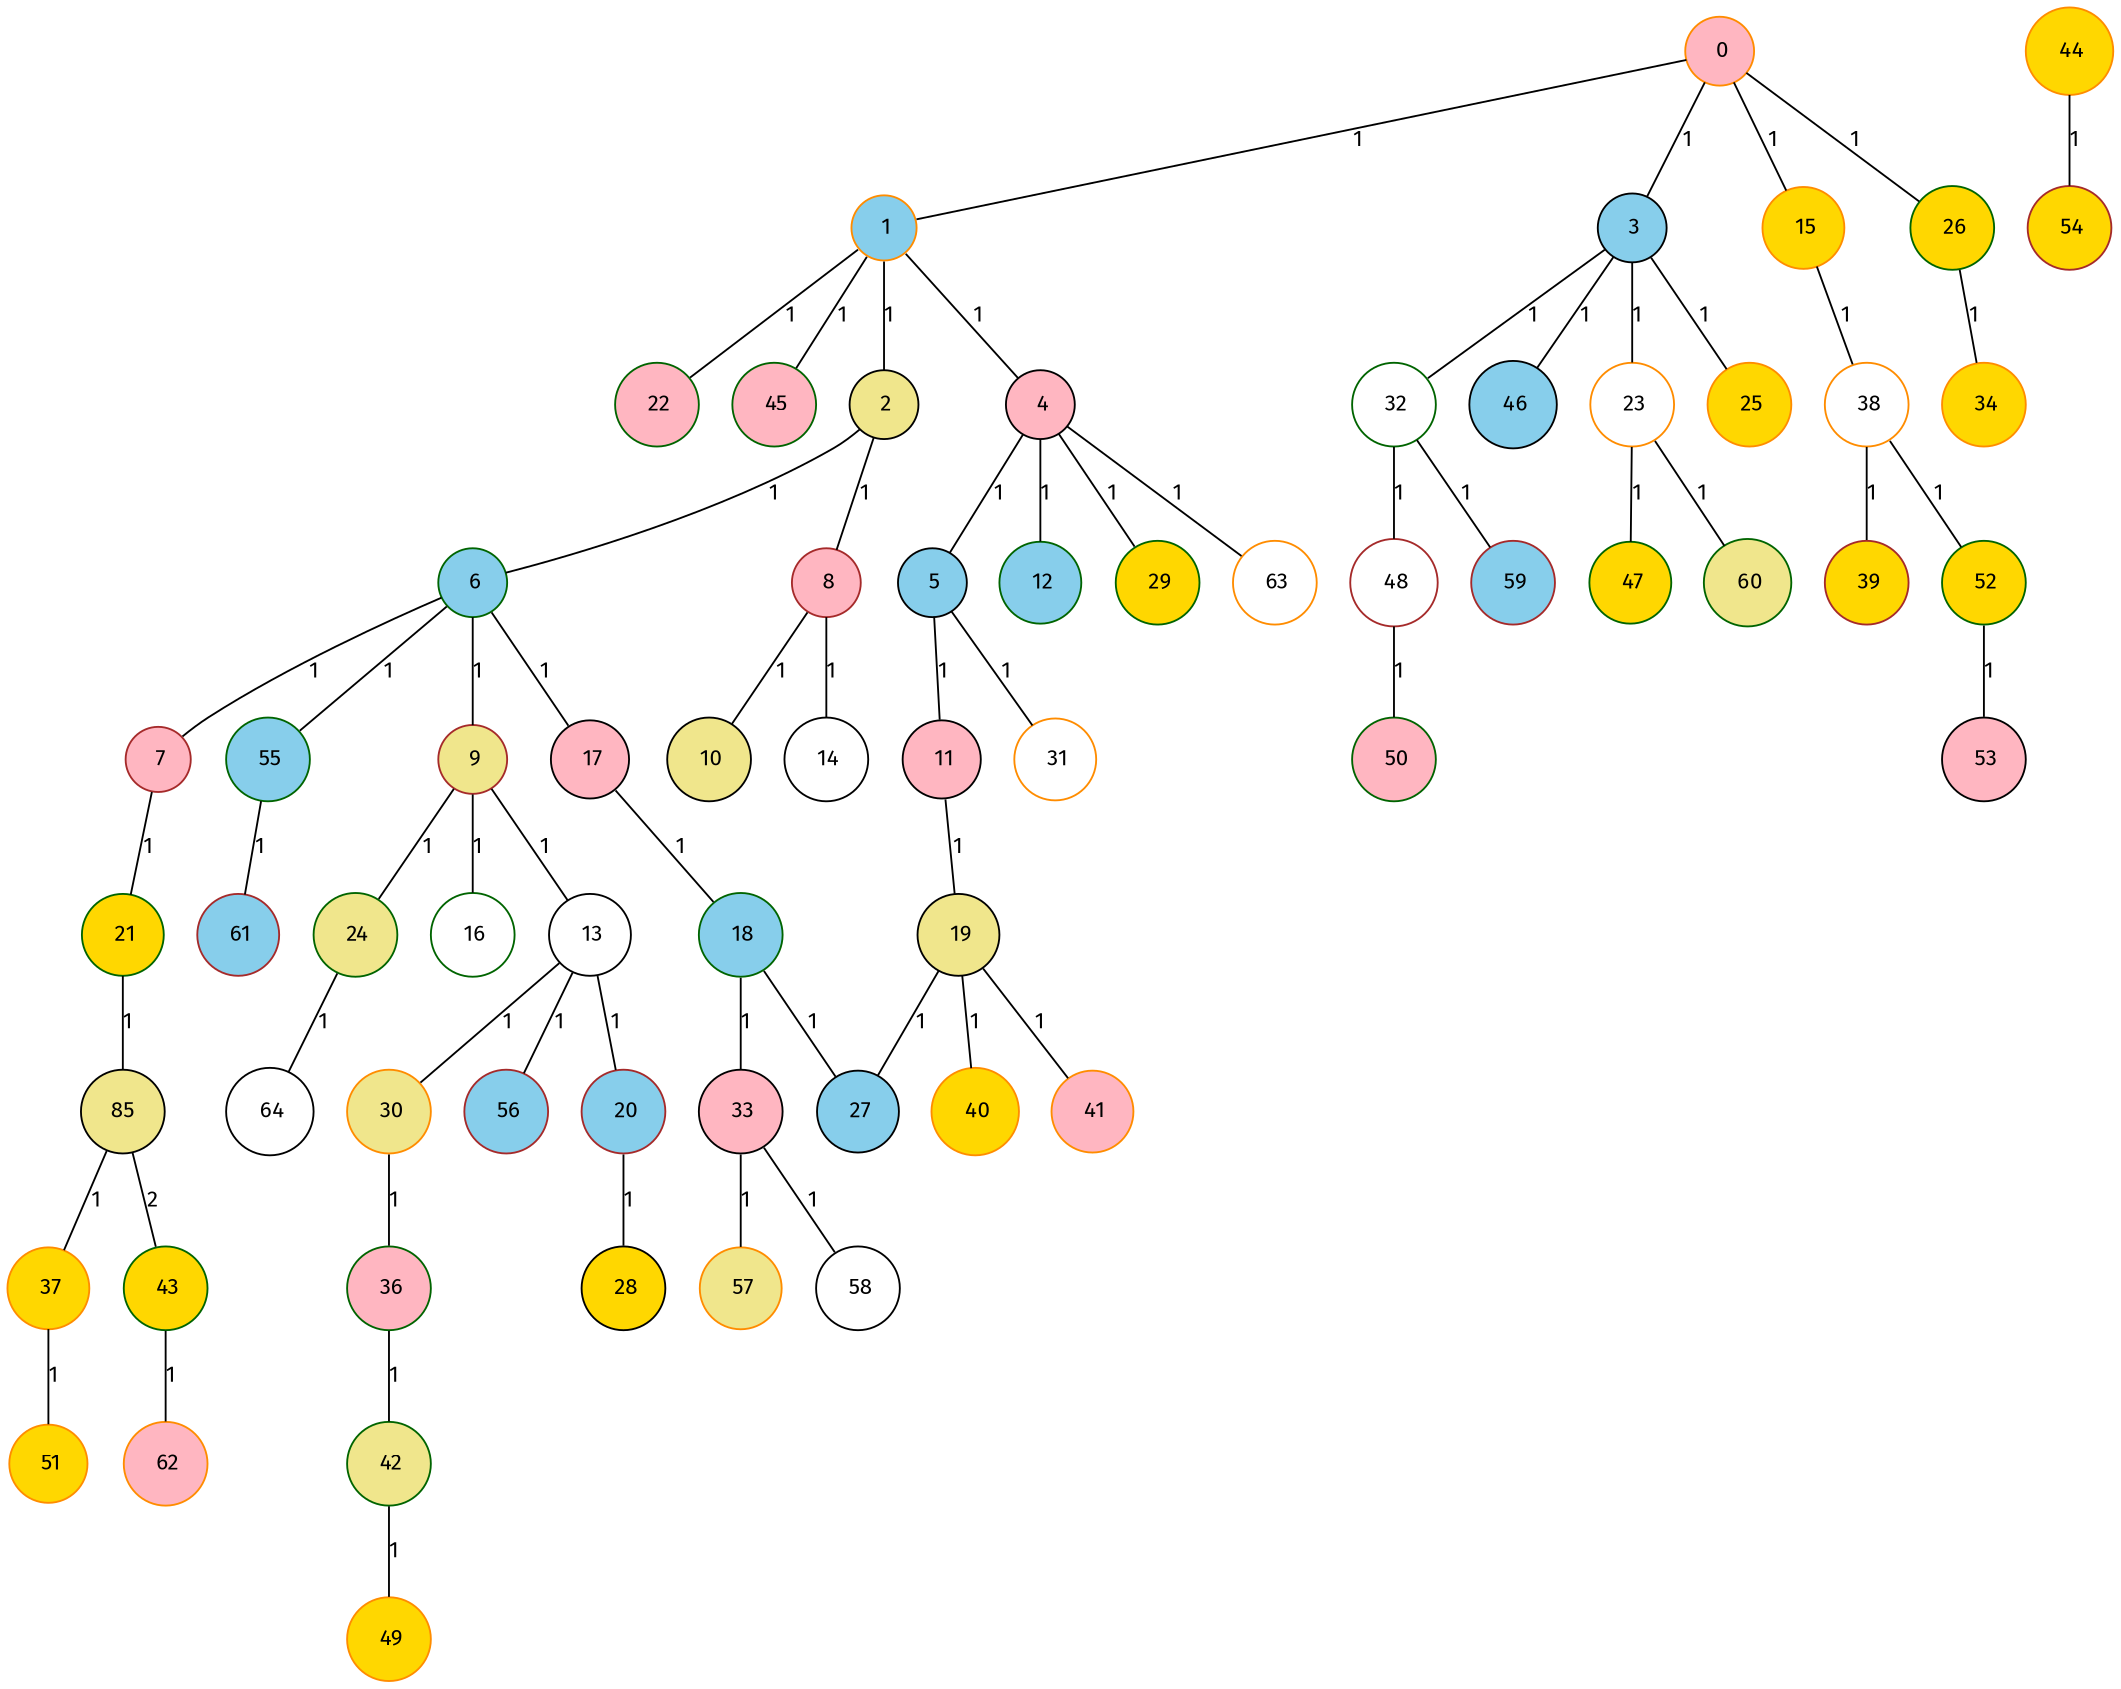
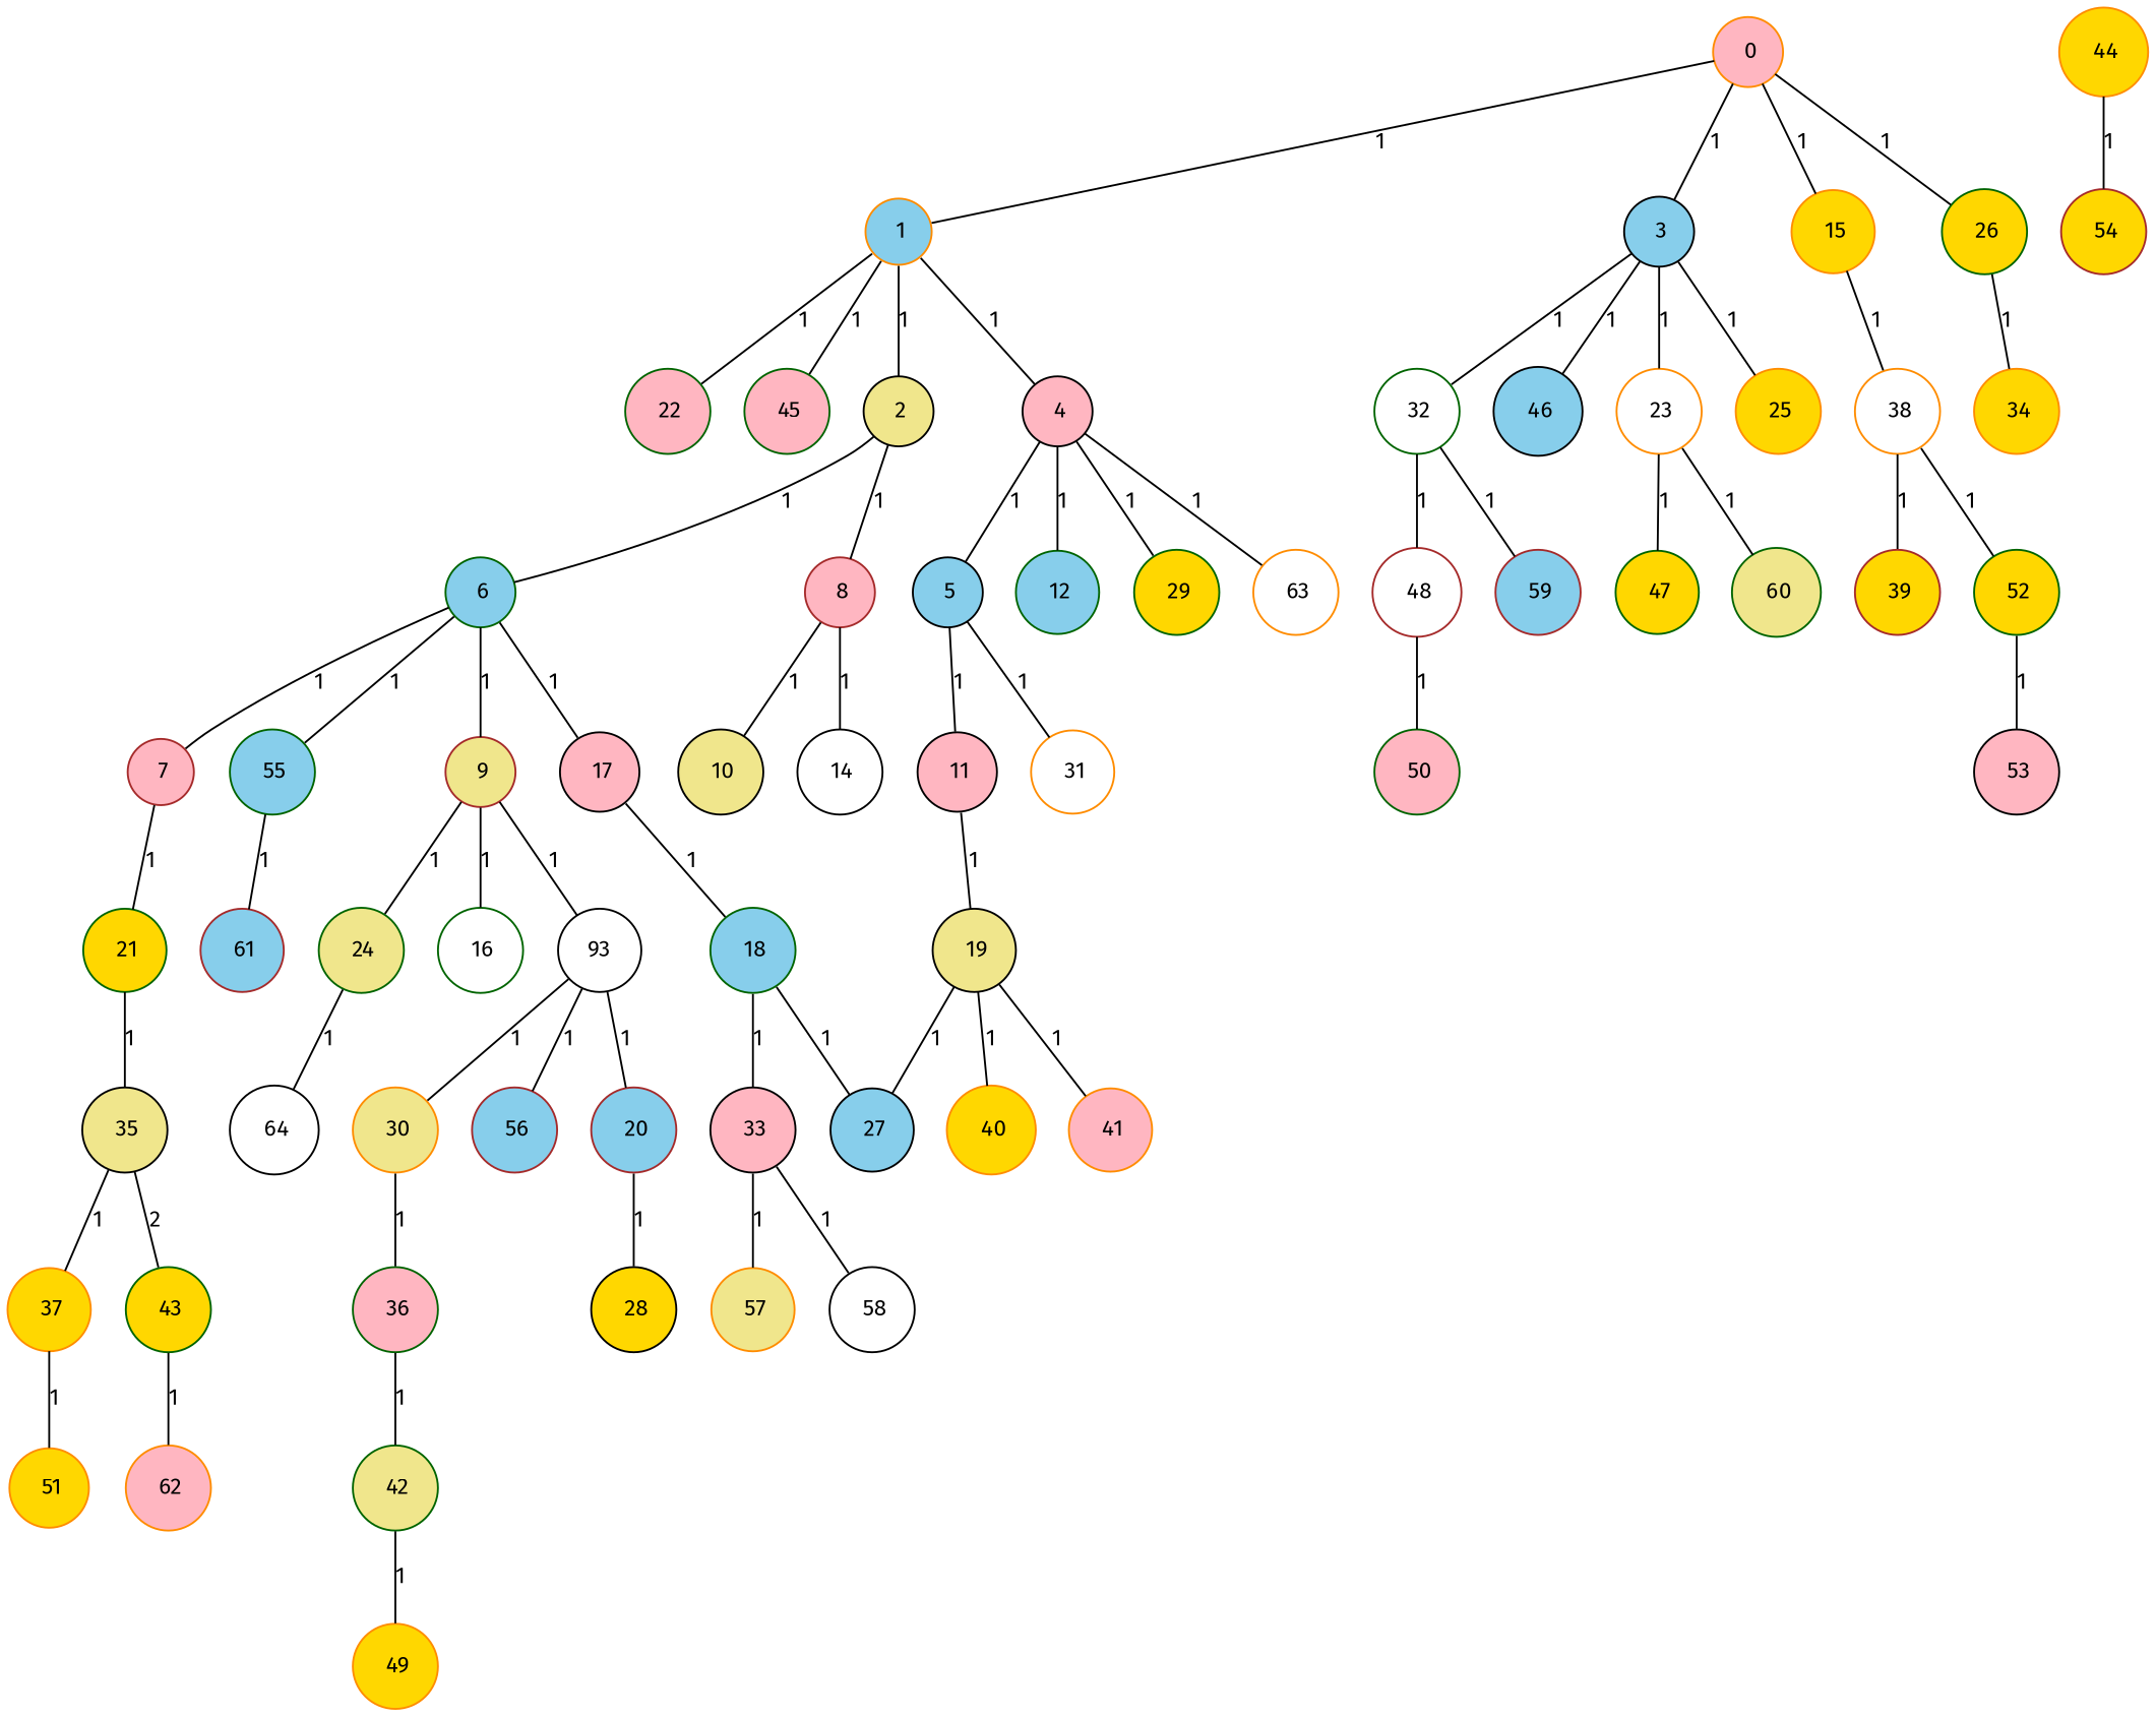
  graph {
    fixedsize="true;"
    fontname="Fira Sans"
    node [color=darkgreen fillcolor=gold fontname="Fira Sans" fontsize=12 hight=.12 shape=circle style=filled]
    edge [fontname="Fira Sans" fontsize=12]
    n1 [color=darkorange fillcolor=lightpink label=" 0" width=.12]
    n2 [color=darkorange fillcolor=skyblue label=" 1" width=.12]
    n3 [color=black fillcolor=skyblue label=" 3" width=.12]
    n4 [color=darkorange label=" 15" width=.12]
    n5 [label=" 26" width=.12]
    n6 [color=black fillcolor=khaki label=" 2" width=.12]
    n7 [color=black fillcolor=lightpink label=" 4" width=.12]
    n8 [fillcolor=lightpink label=" 22" width=.12]
    n9 [fillcolor=lightpink label=" 45" width=.12]
    n10 [color=darkorange fillcolor=white label=" 23" width=.12]
    n11 [color=darkorange label=" 25" width=.12]
    n12 [fillcolor=white label=" 32" width=.12]
    n13 [color=black fillcolor=skyblue label=" 46" width=.12]
    n14 [color=darkorange fillcolor=white label=" 38" width=.12]
    n15 [color=darkorange label=" 34" width=.12]
    n16 [fillcolor=skyblue label=" 6" width=.12]
    n17 [color=brown fillcolor=lightpink label=" 8" width=.12]
    n18 [color=black fillcolor=skyblue label=" 5" width=.12]
    n19 [fillcolor=skyblue label=" 12" width=.12]
    n20 [label=" 29" width=.12]
    n21 [color=darkorange fillcolor=white label=" 63" width=.12]
    n22 [color=brown fillcolor=lightpink label=" 7" width=.12]
    n23 [color=brown fillcolor=khaki label=" 9" width=.12]
    n24 [color=black fillcolor=lightpink label=" 17" width=.12]
    n25 [fillcolor=skyblue label=" 55" width=.12]
    n26 [color=black fillcolor=khaki label=" 10" width=.12]
    n27 [color=black fillcolor=white label=" 14" width=.12]
    n28 [label=" 47" width=.12]
    n29 [fillcolor=khaki label=" 60" width=.12]
    n30 [color=brown fillcolor=white label=" 48" width=.12]
    n31 [color=brown fillcolor=skyblue label=" 59" width=.12]
    n32 [color=black fillcolor=lightpink label=" 11" width=.12]
    n33 [color=darkorange fillcolor=white label=" 31" width=.12]
    n34 [color=black fillcolor=khaki label=" 19" width=.12]
    n35 [label=" 21" width=.12]
-   n36 [color=black fillcolor=white label=" 13" width=.12]
+   n36 [color=black fillcolor=white label=93 width=.12]
    n37 [fillcolor=white label=" 16" width=.12]
    n38 [fillcolor=khaki label=" 24" width=.12]
    n39 [fillcolor=skyblue label=" 18" width=.12]
    n40 [color=brown fillcolor=skyblue label=" 61" width=.12]
-   n41 [color=black fillcolor=khaki label=85 width=.12]
+   n41 [color=black fillcolor=khaki label=" 35" width=.12]
    n42 [color=brown fillcolor=skyblue label=" 20" width=.12]
    n43 [color=darkorange fillcolor=khaki label=" 30" width=.12]
    n44 [color=brown fillcolor=skyblue label=" 56" width=.12]
    n45 [color=black fillcolor=white label=" 64" width=.12]
    n46 [color=black fillcolor=skyblue label=" 27" width=.12]
    n47 [color=darkorange label=" 40" width=.12]
    n48 [color=darkorange fillcolor=lightpink label=" 41" width=.12]
    n49 [color=black label=" 28" width=.12]
    n50 [fillcolor=lightpink label=" 36" width=.12]
    n51 [color=brown label=" 39" width=.12]
    n52 [label=" 52" width=.12]
    n53 [color=black fillcolor=lightpink label=" 33" width=.12]
    n54 [color=darkorange fillcolor=khaki label=" 57" width=.12]
    n55 [color=black fillcolor=white label=" 58" width=.12]
    n56 [color=darkorange label=" 44" width=.12]
    n57 [color=brown label=" 54" width=.12]
    n58 [color=darkorange label=" 37" width=.12]
    n59 [label=" 43" width=.12]
    n60 [fillcolor=khaki label=" 42" width=.12]
    n61 [fillcolor=lightpink label=" 50" width=.12]
    n62 [color=darkorange label=" 51" width=.12]
    n63 [color=darkorange fillcolor=lightpink label=" 62" width=.12]
    n64 [color=darkorange label=" 49" width=.12]
    n65 [color=black fillcolor=lightpink label=" 53" width=.12]
    n1 -- n2 [label=1]
    n1 -- n3 [label=1]
    n1 -- n4 [label=1]
    n1 -- n5 [label=1]
    n2 -- n6 [label=1]
    n2 -- n7 [label=1]
    n2 -- n8 [label=1]
    n2 -- n9 [label=1]
    n3 -- n10 [label=1]
    n3 -- n11 [label=1]
    n3 -- n12 [label=1]
    n3 -- n13 [label=1]
    n4 -- n14 [label=1]
    n5 -- n15 [label=1]
    n6 -- n16 [label=1]
    n6 -- n17 [label=1]
    n7 -- n18 [label=1]
    n7 -- n19 [label=1]
    n7 -- n20 [label=1]
    n7 -- n21 [label=1]
    n10 -- n28 [label=1]
    n10 -- n29 [label=1]
    n12 -- n30 [label=1]
    n12 -- n31 [label=1]
    n14 -- n51 [label=1]
    n14 -- n52 [label=1]
    n16 -- n22 [label=1]
    n16 -- n23 [label=1]
    n16 -- n24 [label=1]
    n16 -- n25 [label=1]
    n17 -- n26 [label=1]
    n17 -- n27 [label=1]
    n18 -- n32 [label=1]
    n18 -- n33 [label=1]
    n22 -- n35 [label=1]
    n23 -- n36 [label=1]
    n23 -- n37 [label=1]
    n23 -- n38 [label=1]
    n24 -- n39 [label=1]
    n25 -- n40 [label=1]
    n30 -- n61 [label=1]
    n32 -- n34 [label=1]
    n34 -- n46 [label=1]
    n34 -- n47 [label=1]
    n34 -- n48 [label=1]
    n35 -- n41 [label=1]
    n36 -- n42 [label=1]
    n36 -- n43 [label=1]
    n36 -- n44 [label=1]
    n38 -- n45 [label=1]
    n39 -- n46 [label=1]
    n39 -- n53 [label=1]
    n41 -- n58 [label=1]
    n41 -- n59 [label=2]
    n42 -- n49 [label=1]
    n43 -- n50 [label=1]
    n50 -- n60 [label=1]
    n52 -- n65 [label=1]
    n53 -- n54 [label=1]
    n53 -- n55 [label=1]
    n56 -- n57 [label=1]
    n58 -- n62 [label=1]
    n59 -- n63 [label=1]
    n60 -- n64 [label=1]
  }
